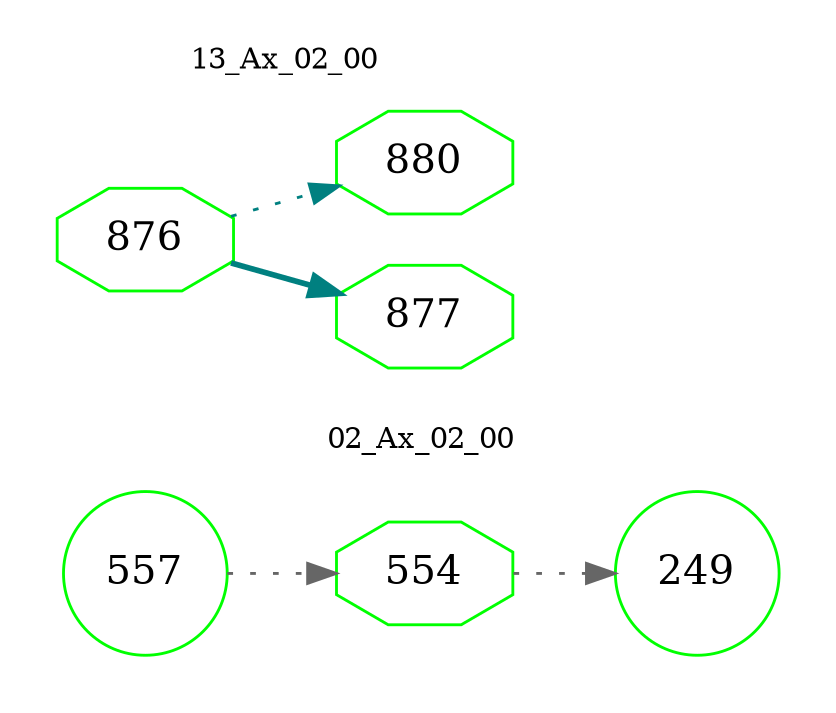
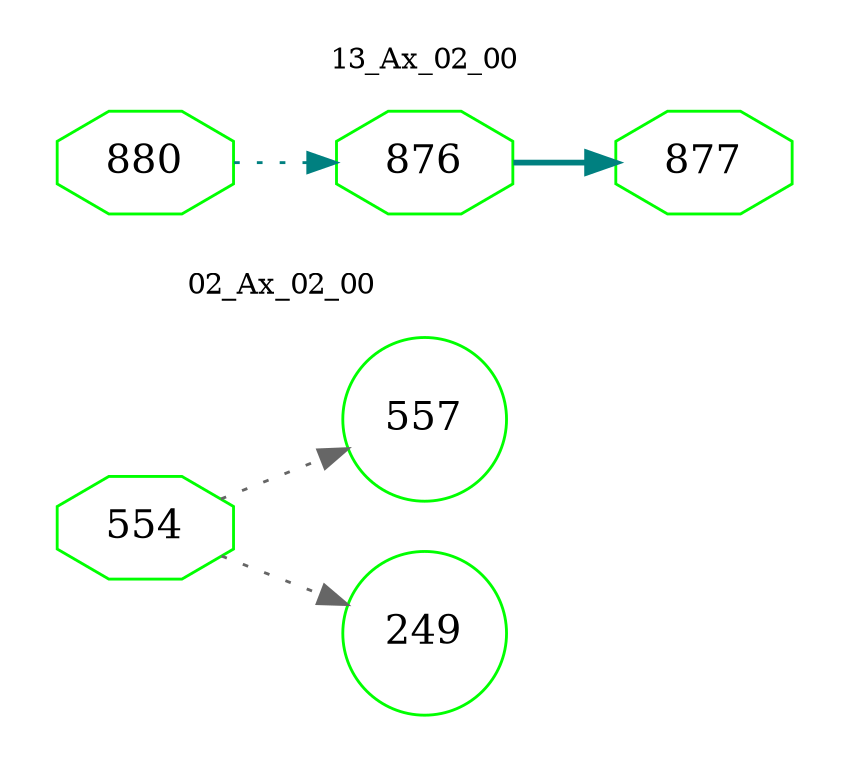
  digraph {
    rankdir=LR
    node [color=green shape=octagon]
    edge [color=gray40 style=dotted]
    n1 [label=554]
    n2 [label=249 shape=circle]
    n3 [label=557 shape=circle]
    n4 [label=876]
    n5 [label=877]
    n6 [label=880]
    subgraph cluster_1 {
      color=white
      fontsize=10
      label="02_Ax_02_00"
      n1
      n2
      n3
    }
    subgraph cluster_2 {
      color=white
      fontsize=10
      label="13_Ax_02_00"
      n4
      n5
      n6
    }
    n1 -> n2
-   n3 -> n1
+   n1 -> n3
    n4 -> n5 [color=teal style=bold]
-   n4 -> n6 [color=teal]
+   n6 -> n4 [color=teal]
  }
